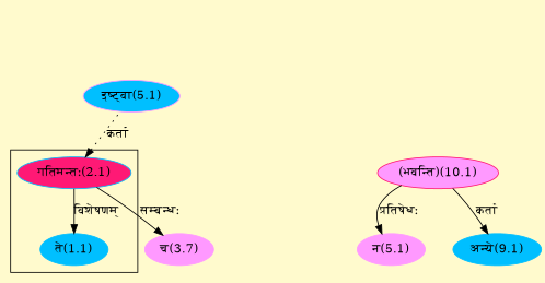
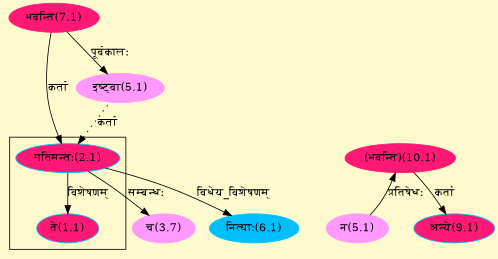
  digraph {
    bgcolor=lemonchiffon1
    compound=true
    rankdir=BT
    node [color="#00BFFF" style=filled]
    edge [dir=back]
-   n1 [label="ते(1.1)"]
+   n1 [label="ते(1.1)" fillcolor="#FF1975"]
    n2 [fillcolor="#FF1975" label="गतिमन्तः(2.1)"]
-   n4 [color="#FF99FF" label="इष्ट्वा(5.1)" fillcolor="#00BFFF"]
+   n3 [color="#FF1975" label="भवन्ति(7.1)"]
+   n4 [color="#FF99FF" label="इष्ट्वा(5.1)"]
    n5 [color="#FF99FF" label="च(3.7)"]
+   n6 [label="नित्याः(6.1)"]
    n7 [color="#FF99FF" label="न(5.1)"]
-   n8 [color="#FF1975" label="(भवन्ति)(10.1)" fillcolor="#FF99FF"]
-   n9 [label="अन्ये(9.1)"]
+   n8 [color="#FF1975" label="(भवन्ति)(10.1)"]
+   n9 [label="अन्ये(9.1)" fillcolor="#FF1975"]
    subgraph cluster_1 {
      n1
      n2
    }
    n1 -> n2 [label="विशेषणम्"]
+   n2 -> n3 [label="कर्ता"]
    n2 -> n4 [label="कर्ता" style=dotted]
+   n4 -> n3 [label="पूर्वकालः"]
    n5 -> n2 [label="सम्बन्धः"]
-   n7 -> n8 [label="प्रतिषेधः"]
+   n6 -> n2 [label="विधेय_विशेषणम्"]
+   n8 -> n7 [label="प्रतिषेधः"]
    n9 -> n8 [label="कर्ता"]
  }
